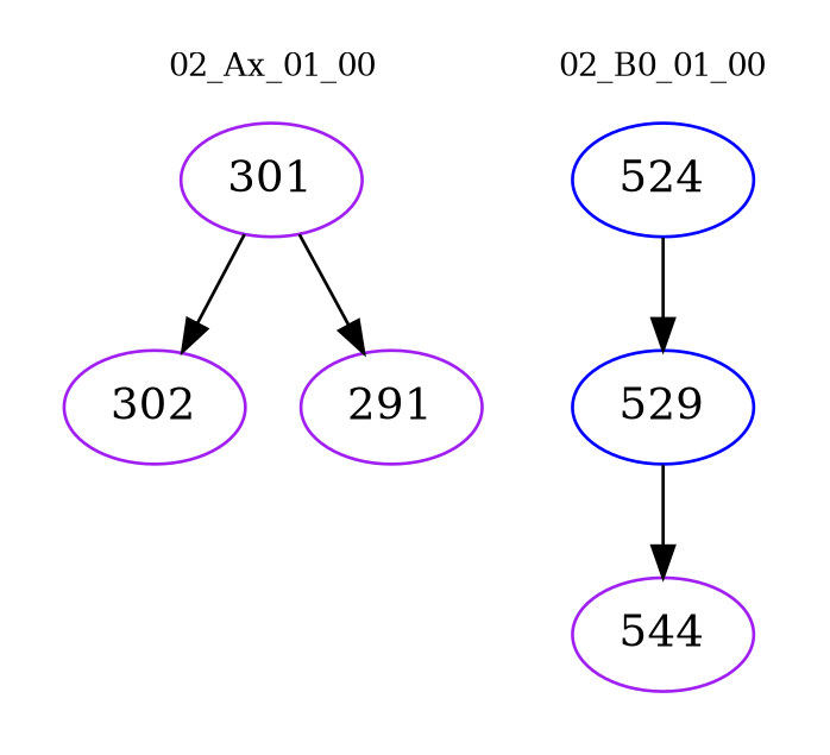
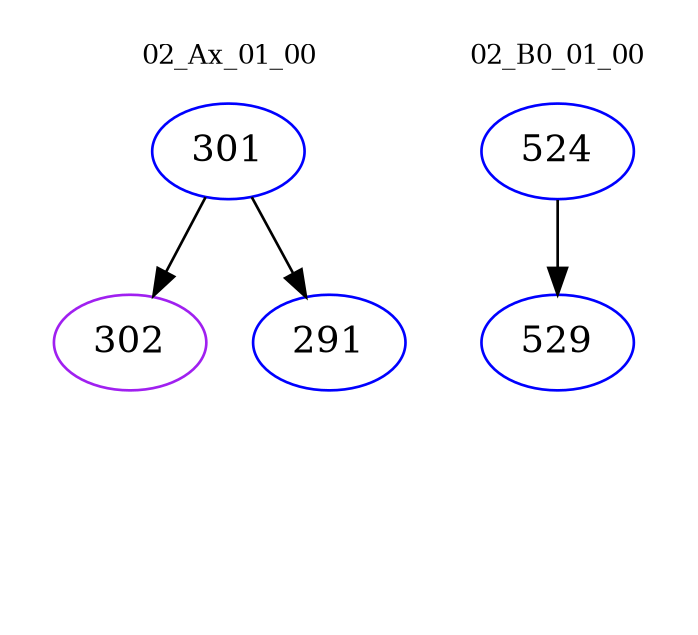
  digraph {
    node [color=blue]
    edge [color=black]
-   n1 [color=purple label=301]
+   n1 [label=301]
    n2 [color=purple label=302]
-   n3 [color=purple label=291]
+   n3 [label=291]
    n4 [label=529]
    n5 [label=524]
-   n6 [color=purple label=544]
    subgraph cluster_1 {
      color=white
      fontsize=10
      label="02_Ax_01_00"
      n1
      n2
      n3
    }
    subgraph cluster_2 {
      color=white
      fontsize=10
      label="02_B0_01_00"
      n4
      n5
-     n6
    }
    n1 -> n2
    n1 -> n3
-   n4 -> n6
    n5 -> n4
  }
